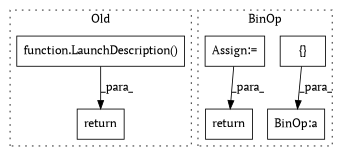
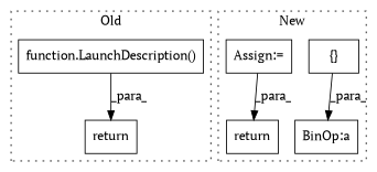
  digraph {
    fontname="PT Serif"
    node [a=93 fontname="PT Serif" l=7 shape=box]
    edge [fontname="PT Serif"]
    n1 [a=75 l="18,1" label="function.LaunchDescription()" s="2584,2790"]
    n2 [label=return s=2577]
    n3 [a=59 l="1,0" label="{}" s="6266,6284"]
    n4 [a=82 l=34 label="BinOp:a" s=6232]
    n5 [a=68 l=3 label="Assign:=" s=6218]
    n6 [label=return s=6290]
    subgraph cluster_1 {
      label=Old
      style=dotted
      n1
      n2
    }
    subgraph cluster_2 {
-     label=BinOp
+     label=New
      style=dotted
      n3
      n4
      n5
      n6
    }
    n1 -> n2 [label=_para_]
    n3 -> n4 [label=_para_]
    n5 -> n6 [label=_para_]
  }
